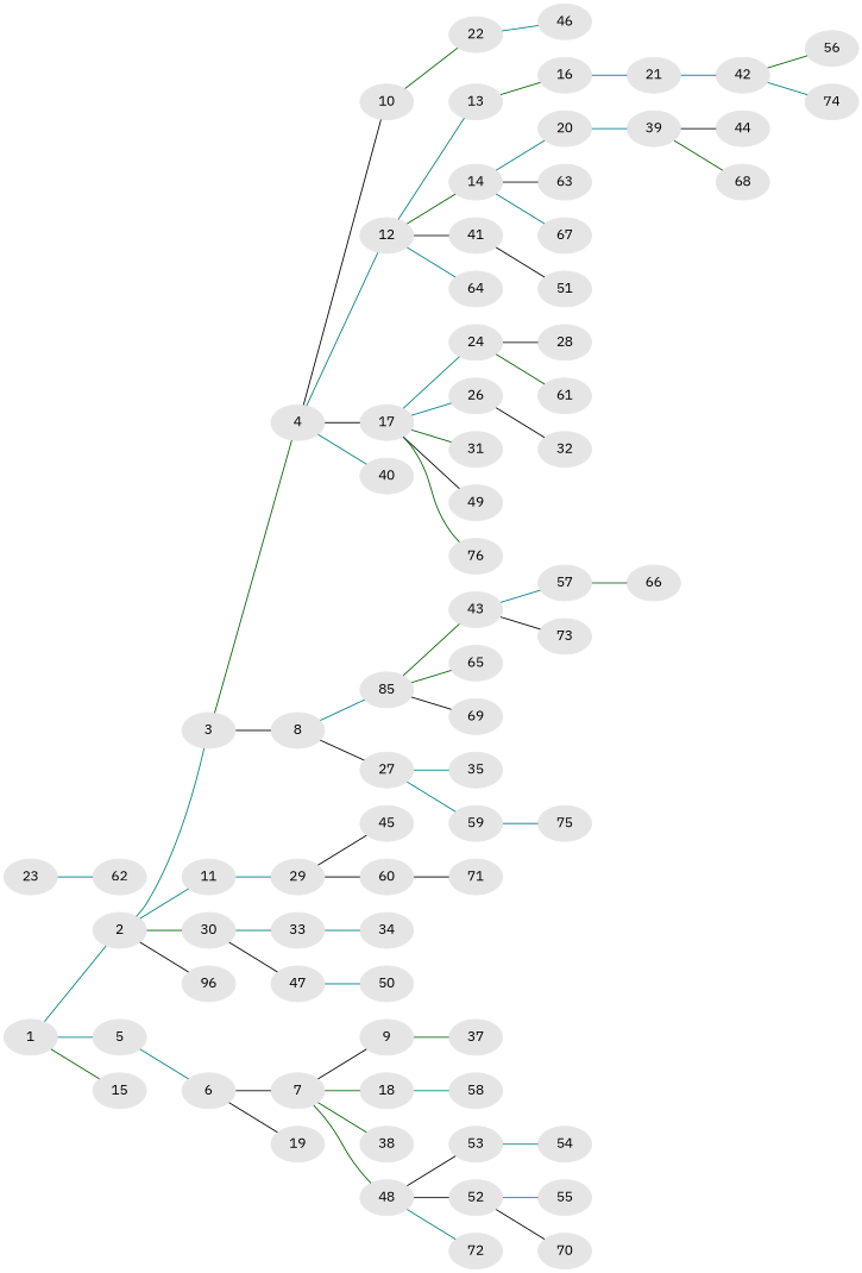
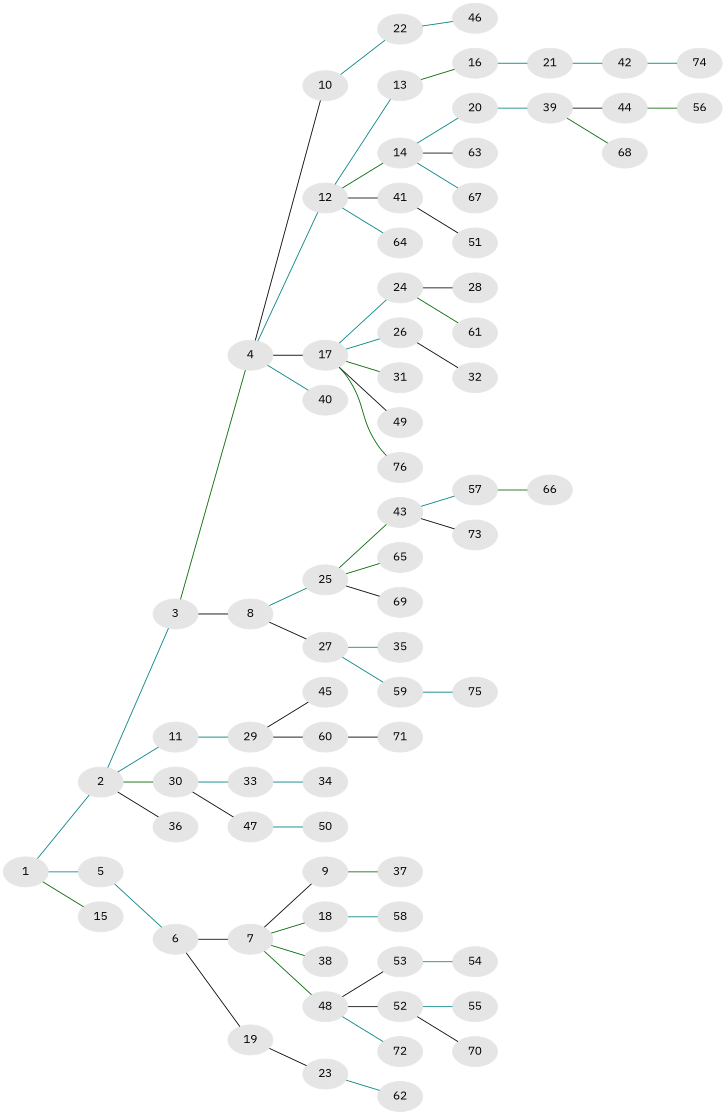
  graph {
    fontname="IBM Plex Sans"
    rankdir=LR
    node [color=gray90 fontname="IBM Plex Sans" style=filled]
    edge [color=teal fontname="IBM Plex Sans"]
    1
    2
    5
    15
    3
    11
    30
-   36 [label=96]
+   36
    6
    4
    8
    29
    33
    47
    10
    12
    17
    40
-   25 [label=85]
+   25
    27
    22
    13
    14
    41
    64
    24
    26
    31
    49
    76
    7
    19
    9
    18
    38
    48
    23
    37
    58
    53
    52
    72
    43
    65
    69
    35
    59
    46
    45
    60
    16
    20
    63
    67
    51
    21
    39
    42
    28
    61
    32
    62
    44
    68
    56
    74
    54
    57
    73
    75
    71
    34
    50
    66
    55
    70
    1 -- 2
    1 -- 5
    1 -- 15 [color=darkgreen]
    2 -- 3
    2 -- 11
    2 -- 30 [color=darkgreen]
    2 -- 36 [color=black]
    5 -- 6
    3 -- 4 [color=darkgreen]
    3 -- 8 [color=black]
    11 -- 29
    30 -- 33
    30 -- 47 [color=black]
    6 -- 7 [color=black]
    6 -- 19 [color=black]
    4 -- 10 [color=black]
    4 -- 12
    4 -- 17 [color=black]
    4 -- 40
    8 -- 25
    8 -- 27 [color=black]
    29 -- 45 [color=black]
    29 -- 60 [color=black]
    33 -- 34
    47 -- 50
-   10 -- 22 [color=darkgreen]
+   10 -- 22
    12 -- 13
    12 -- 14 [color=darkgreen]
    12 -- 41 [color=black]
    12 -- 64
    17 -- 24
    17 -- 26
    17 -- 31 [color=darkgreen]
    17 -- 49 [color=black]
    17 -- 76 [color=darkgreen]
    25 -- 43 [color=darkgreen]
    25 -- 65 [color=darkgreen]
    25 -- 69 [color=black]
    27 -- 35
    27 -- 59
    22 -- 46
    13 -- 16 [color=darkgreen]
    14 -- 20
    14 -- 63 [color=black]
    14 -- 67
    41 -- 51 [color=black]
    24 -- 28 [color=black]
    24 -- 61 [color=darkgreen]
    26 -- 32 [color=black]
    7 -- 9 [color=black]
    7 -- 18 [color=darkgreen]
    7 -- 38 [color=darkgreen]
    7 -- 48 [color=darkgreen]
+   19 -- 23 [color=black]
    9 -- 37 [color=darkgreen]
    18 -- 58
    48 -- 53 [color=black]
    48 -- 52 [color=black]
    48 -- 72
    23 -- 62
    53 -- 54
    52 -- 55
    52 -- 70 [color=black]
    43 -- 57
    43 -- 73 [color=black]
    59 -- 75
    60 -- 71 [color=black]
    16 -- 21
    20 -- 39
    21 -- 42
    39 -- 44 [color=black]
    39 -- 68 [color=darkgreen]
-   42 -- 56 [color=darkgreen]
+   44 -- 56 [color=darkgreen]
    42 -- 74
    57 -- 66 [color=darkgreen]
  }
